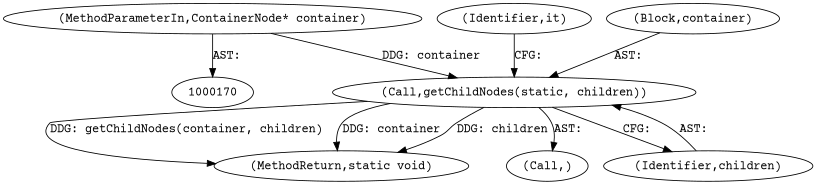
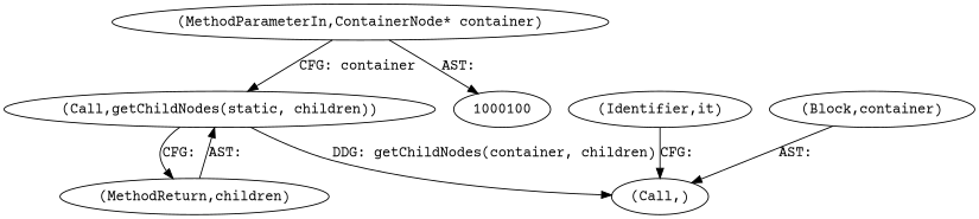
  digraph {
    fontname="Courier Prime"
    node [fontname="Courier Prime"]
    edge [fontname="Courier Prime"]
    n1 [label="(MethodParameterIn,ContainerNode* container)"]
    n2 [label="(Call,getChildNodes(static, children))"]
-   1000100 [label=1000170]
-   n4 [label="(MethodReturn,static void)"]
+   1000100
    n5 [label="(Call,)"]
-   n6 [label="(Identifier,children)"]
+   n6 [label="(MethodReturn,children)"]
    n7 [label="(Identifier,it)"]
    n8 [label="(Block,container)"]
-   n1 -> n2 [label="DDG: container"]
+   n1 -> n2 [label="CFG: container"]
    n1 -> 1000100 [label="AST: "]
-   n2 -> n4 [label="DDG: getChildNodes(container, children)"]
-   n2 -> n4 [label="DDG: container"]
-   n2 -> n4 [label="DDG: children"]
-   n2 -> n5 [label="AST: "]
+   n2 -> n5 [label="DDG: getChildNodes(container, children)"]
    n2 -> n6 [label="CFG: "]
    n6 -> n2 [label="AST: "]
-   n7 -> n2 [label="CFG: "]
-   n8 -> n2 [label="AST: "]
+   n7 -> n5 [label="CFG: "]
+   n8 -> n5 [label="AST: "]
  }
